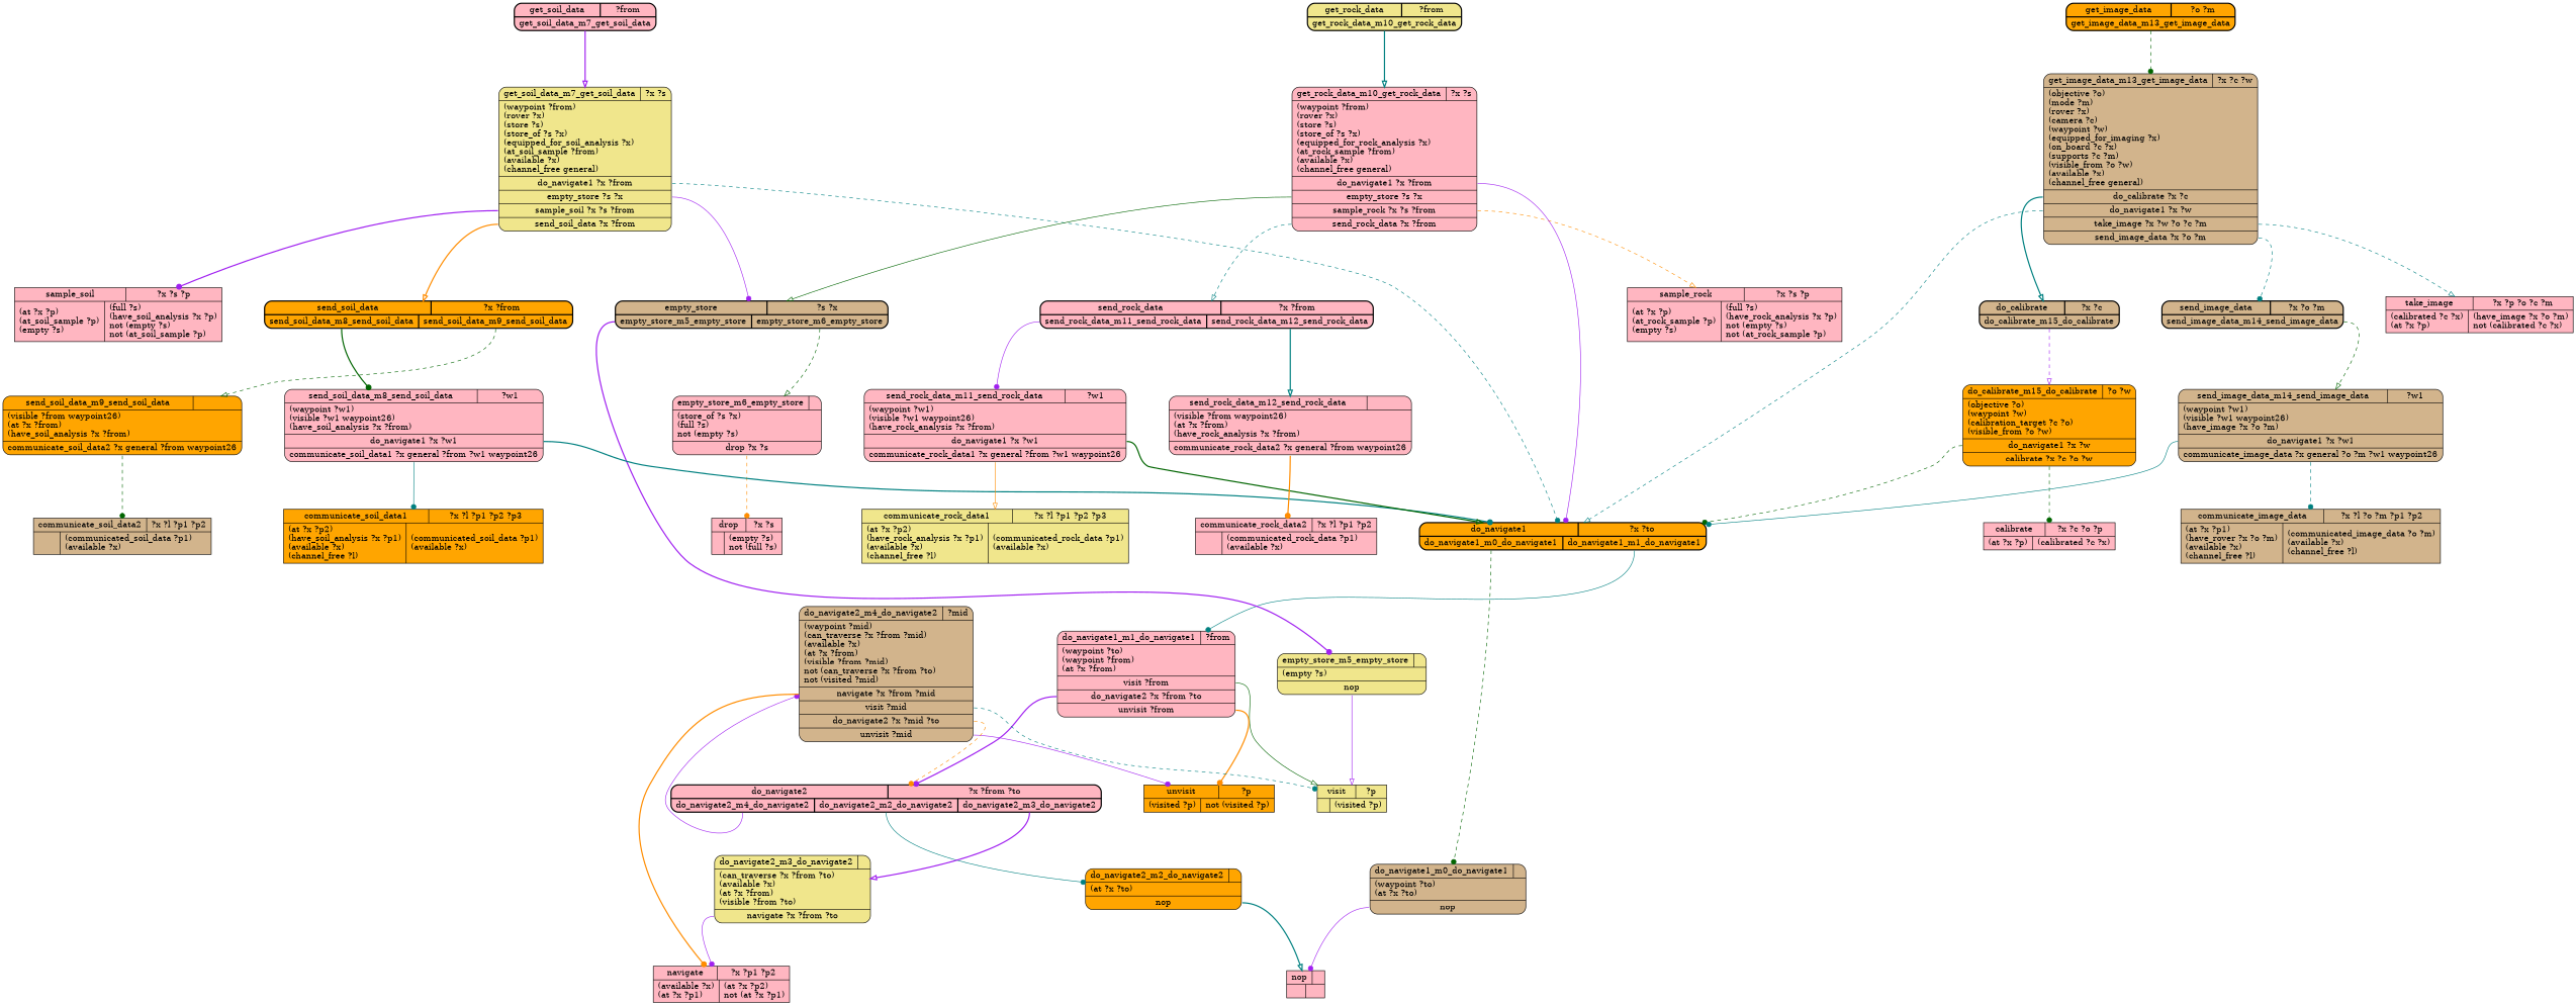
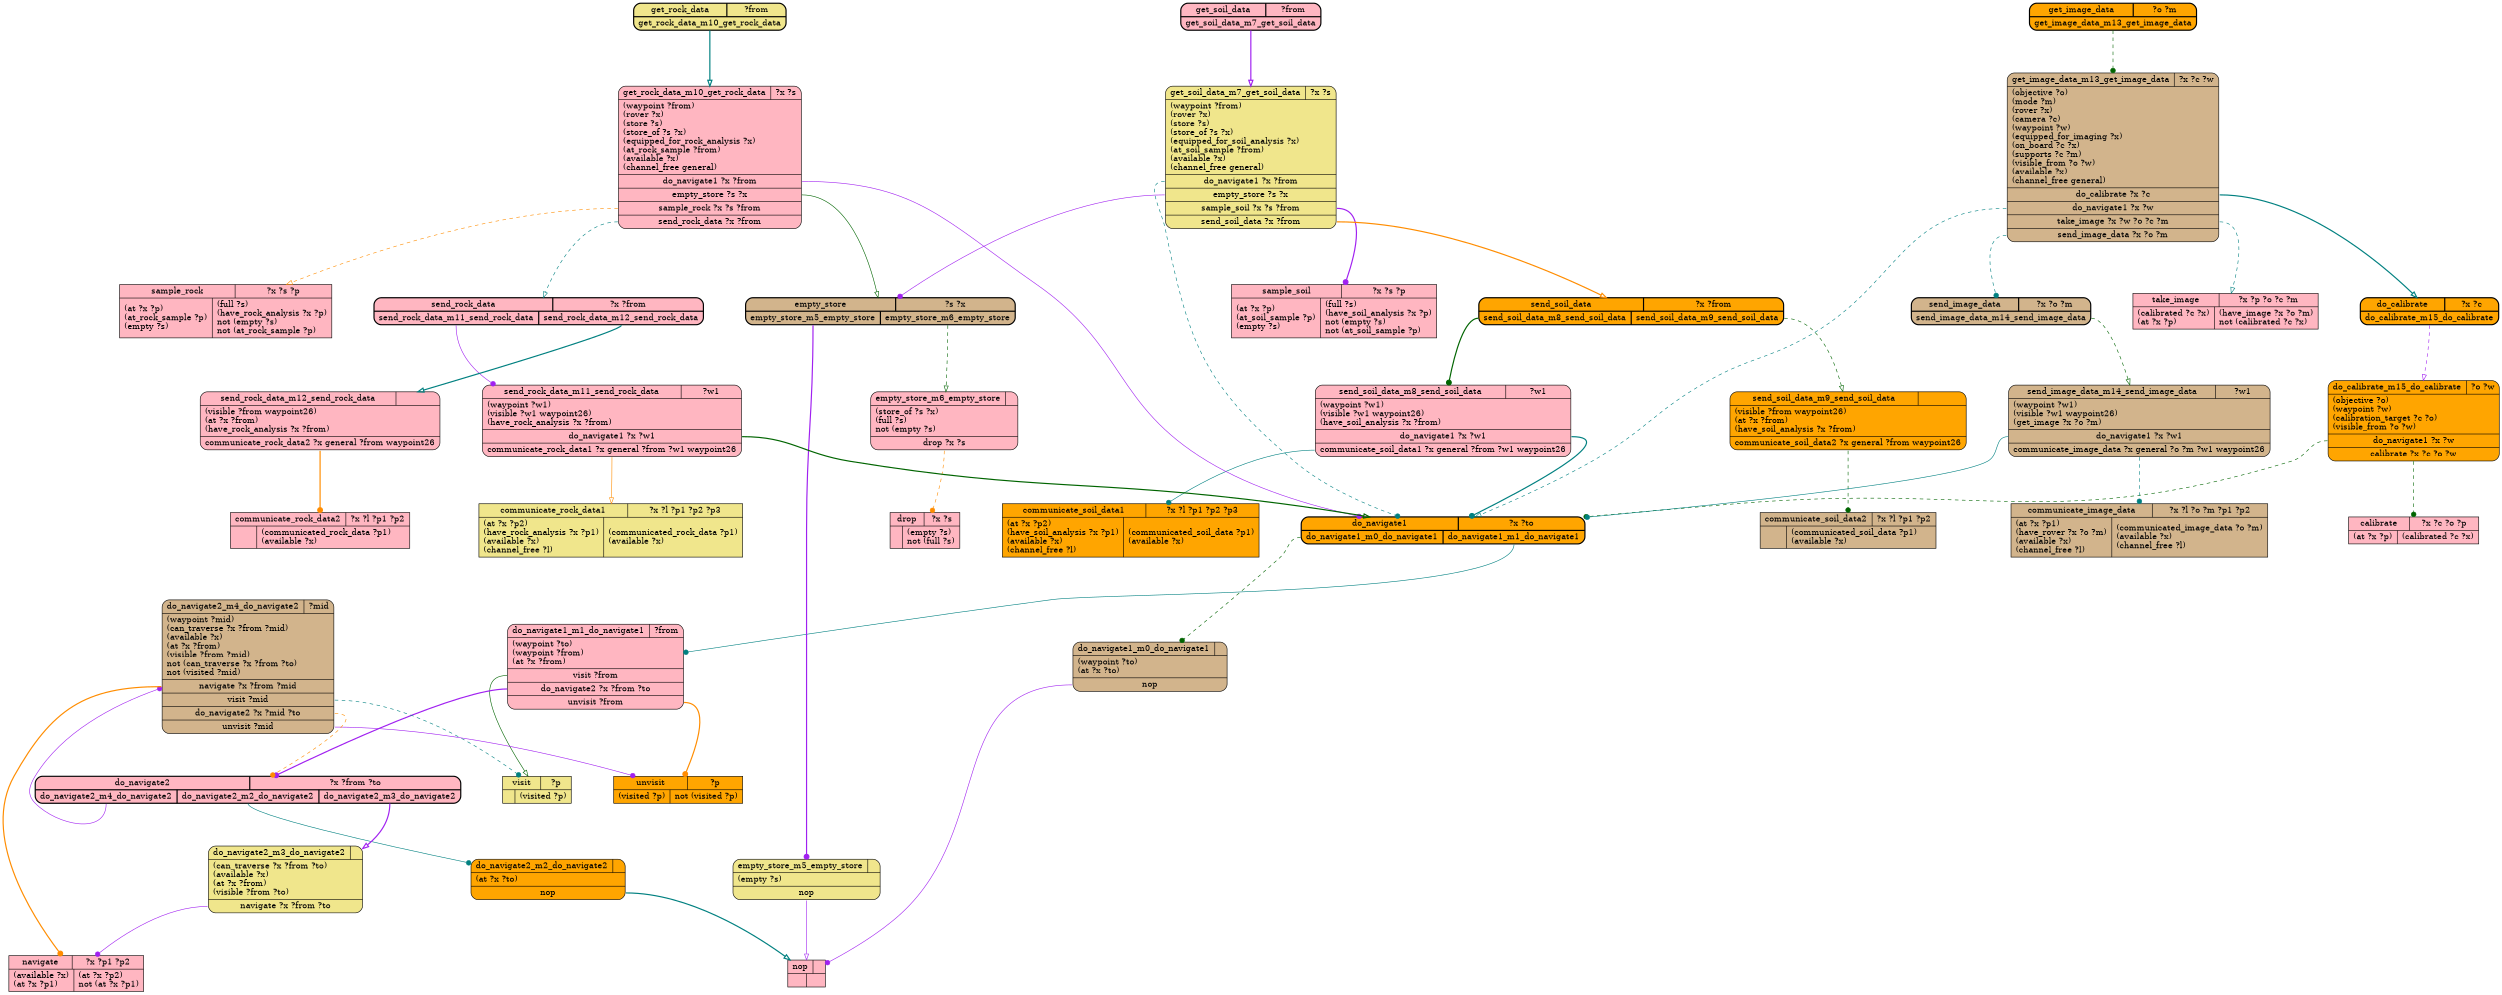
  digraph {
    nodesep=1
    ranksep=1
    node [fillcolor=lightpink shape=Mrecord style=filled]
    edge [arrowhead=dot color=teal style=dashed tailport=0]
    navigate [label="{{\N|?x ?p1 ?p2}|{(available ?x)\l(at ?x ?p1)\l|(at ?x ?p2)\lnot (at ?x ?p1)\l}}" shape=record]
    sample_soil [label="{{\N|?x ?s ?p}|{(at ?x ?p)\l(at_soil_sample ?p)\l(empty ?s)\l|(full ?s)\l(have_soil_analysis ?x ?p)\lnot (empty ?s)\lnot (at_soil_sample ?p)\l}}" shape=record]
    sample_rock [label="{{\N|?x ?s ?p}|{(at ?x ?p)\l(at_rock_sample ?p)\l(empty ?s)\l|(full ?s)\l(have_rock_analysis ?x ?p)\lnot (empty ?s)\lnot (at_rock_sample ?p)\l}}" shape=record]
    drop [label="{{\N|?x ?s}|{|(empty ?s)\lnot (full ?s)\l}}" shape=record]
    calibrate [label="{{\N|?x ?c ?o ?p}|{(at ?x ?p)\l|(calibrated ?c ?x)\l}}" shape=record]
    take_image [label="{{\N|?x ?p ?o ?c ?m}|{(calibrated ?c ?x)\l(at ?x ?p)\l|(have_image ?x ?o ?m)\lnot (calibrated ?c ?x)\l}}" shape=record]
    communicate_soil_data1 [fillcolor=orange label="{{\N|?x ?l ?p1 ?p2 ?p3}|{(at ?x ?p2)\l(have_soil_analysis ?x ?p1)\l(available ?x)\l(channel_free ?l)\l|(communicated_soil_data ?p1)\l(available ?x)\l}}" shape=record]
    communicate_soil_data2 [fillcolor=tan label="{{\N|?x ?l ?p1 ?p2}|{|(communicated_soil_data ?p1)\l(available ?x)\l}}" shape=record]
    communicate_rock_data1 [fillcolor=khaki label="{{\N|?x ?l ?p1 ?p2 ?p3}|{(at ?x ?p2)\l(have_rock_analysis ?x ?p1)\l(available ?x)\l(channel_free ?l)\l|(communicated_rock_data ?p1)\l(available ?x)\l}}" shape=record]
    communicate_rock_data2 [label="{{\N|?x ?l ?p1 ?p2}|{|(communicated_rock_data ?p1)\l(available ?x)\l}}" shape=record]
    communicate_image_data [fillcolor=tan label="{{\N|?x ?l ?o ?m ?p1 ?p2}|{(at ?x ?p1)\l(have_rover ?x ?o ?m)\l(available ?x)\l(channel_free ?l)\l|(communicated_image_data ?o ?m)\l(available ?x)\l(channel_free ?l)\l}}" shape=record]
    visit [fillcolor=khaki label="{{\N|?p}|{|(visited ?p)\l}}" shape=record]
    unvisit [fillcolor=orange label="{{\N|?p}|{(visited ?p)\l|not (visited ?p)\l}}" shape=record]
    nop [label="{{\N|}|{|}}" shape=record]
    do_navigate1 [fillcolor=orange label="{{\N|?x ?to}|{<0>do_navigate1_m0_do_navigate1|<1>do_navigate1_m1_do_navigate1}}" style="bold,filled"]
    do_navigate1_m0_do_navigate1 [fillcolor=tan label="{{\N|}|(waypoint ?to)\l(at ?x ?to)\l|<0>nop}"]
    do_navigate1_m1_do_navigate1 [label="{{\N|?from}|(waypoint ?to)\l(waypoint ?from)\l(at ?x ?from)\l|<0>visit ?from|<1>do_navigate2 ?x ?from ?to|<2>unvisit ?from}"]
    do_navigate2 [label="{{\N|?x ?from ?to}|{<0>do_navigate2_m4_do_navigate2|<1>do_navigate2_m2_do_navigate2|<2>do_navigate2_m3_do_navigate2}}" style="bold,filled"]
    do_navigate2_m4_do_navigate2 [fillcolor=tan label="{{\N|?mid}|(waypoint ?mid)\l(can_traverse ?x ?from ?mid)\l(available ?x)\l(at ?x ?from)\l(visible ?from ?mid)\lnot (can_traverse ?x ?from ?to)\lnot (visited ?mid)\l|<0>navigate ?x ?from ?mid|<1>visit ?mid|<2>do_navigate2 ?x ?mid ?to|<3>unvisit ?mid}"]
    do_navigate2_m2_do_navigate2 [fillcolor=orange label="{{\N|}|(at ?x ?to)\l|<0>nop}"]
    do_navigate2_m3_do_navigate2 [fillcolor=khaki label="{{\N|}|(can_traverse ?x ?from ?to)\l(available ?x)\l(at ?x ?from)\l(visible ?from ?to)\l|<0>navigate ?x ?from ?to}"]
    empty_store [fillcolor=tan label="{{\N|?s ?x}|{<0>empty_store_m5_empty_store|<1>empty_store_m6_empty_store}}" style="bold,filled"]
    empty_store_m5_empty_store [fillcolor=khaki label="{{\N|}|(empty ?s)\l|<0>nop}"]
    empty_store_m6_empty_store [label="{{\N|}|(store_of ?s ?x)\l(full ?s)\lnot (empty ?s)\l|<0>drop ?x ?s}"]
    get_soil_data [label="{{\N|?from}|{<0>get_soil_data_m7_get_soil_data}}" style="bold,filled"]
    get_soil_data_m7_get_soil_data [fillcolor=khaki label="{{\N|?x ?s}|(waypoint ?from)\l(rover ?x)\l(store ?s)\l(store_of ?s ?x)\l(equipped_for_soil_analysis ?x)\l(at_soil_sample ?from)\l(available ?x)\l(channel_free general)\l|<0>do_navigate1 ?x ?from|<1>empty_store ?s ?x|<2>sample_soil ?x ?s ?from|<3>send_soil_data ?x ?from}"]
    send_soil_data [fillcolor=orange label="{{\N|?x ?from}|{<0>send_soil_data_m8_send_soil_data|<1>send_soil_data_m9_send_soil_data}}" style="bold,filled"]
    send_soil_data_m8_send_soil_data [label="{{\N|?w1}|(waypoint ?w1)\l(visible ?w1 waypoint26)\l(have_soil_analysis ?x ?from)\l|<0>do_navigate1 ?x ?w1|<1>communicate_soil_data1 ?x general ?from ?w1 waypoint26}"]
    send_soil_data_m9_send_soil_data [fillcolor=orange label="{{\N|}|(visible ?from waypoint26)\l(at ?x ?from)\l(have_soil_analysis ?x ?from)\l|<0>communicate_soil_data2 ?x general ?from waypoint26}"]
    get_rock_data [fillcolor=khaki label="{{\N|?from}|{<0>get_rock_data_m10_get_rock_data}}" style="bold,filled"]
    get_rock_data_m10_get_rock_data [label="{{\N|?x ?s}|(waypoint ?from)\l(rover ?x)\l(store ?s)\l(store_of ?s ?x)\l(equipped_for_rock_analysis ?x)\l(at_rock_sample ?from)\l(available ?x)\l(channel_free general)\l|<0>do_navigate1 ?x ?from|<1>empty_store ?s ?x|<2>sample_rock ?x ?s ?from|<3>send_rock_data ?x ?from}"]
    send_rock_data [label="{{\N|?x ?from}|{<0>send_rock_data_m11_send_rock_data|<1>send_rock_data_m12_send_rock_data}}" style="bold,filled"]
    send_rock_data_m11_send_rock_data [label="{{\N|?w1}|(waypoint ?w1)\l(visible ?w1 waypoint26)\l(have_rock_analysis ?x ?from)\l|<0>do_navigate1 ?x ?w1|<1>communicate_rock_data1 ?x general ?from ?w1 waypoint26}"]
    send_rock_data_m12_send_rock_data [label="{{\N|}|(visible ?from waypoint26)\l(at ?x ?from)\l(have_rock_analysis ?x ?from)\l|<0>communicate_rock_data2 ?x general ?from waypoint26}"]
    get_image_data [fillcolor=orange label="{{\N|?o ?m}|{<0>get_image_data_m13_get_image_data}}" style="bold,filled"]
    get_image_data_m13_get_image_data [fillcolor=tan label="{{\N|?x ?c ?w}|(objective ?o)\l(mode ?m)\l(rover ?x)\l(camera ?c)\l(waypoint ?w)\l(equipped_for_imaging ?x)\l(on_board ?c ?x)\l(supports ?c ?m)\l(visible_from ?o ?w)\l(available ?x)\l(channel_free general)\l|<0>do_calibrate ?x ?c|<1>do_navigate1 ?x ?w|<2>take_image ?x ?w ?o ?c ?m|<3>send_image_data ?x ?o ?m}"]
-   do_calibrate [fillcolor=tan label="{{\N|?x ?c}|{<0>do_calibrate_m15_do_calibrate}}" style="bold,filled"]
+   do_calibrate [fillcolor=orange label="{{\N|?x ?c}|{<0>do_calibrate_m15_do_calibrate}}" style="bold,filled"]
    send_image_data [fillcolor=tan label="{{\N|?x ?o ?m}|{<0>send_image_data_m14_send_image_data}}" style="bold,filled"]
    do_calibrate_m15_do_calibrate [fillcolor=orange label="{{\N|?o ?w}|(objective ?o)\l(waypoint ?w)\l(calibration_target ?c ?o)\l(visible_from ?o ?w)\l|<0>do_navigate1 ?x ?w|<1>calibrate ?x ?c ?o ?w}"]
-   send_image_data_m14_send_image_data [fillcolor=tan label="{{\N|?w1}|(waypoint ?w1)\l(visible ?w1 waypoint26)\l(have_image ?x ?o ?m)\l|<0>do_navigate1 ?x ?w1|<1>communicate_image_data ?x general ?o ?m ?w1 waypoint26}"]
+   send_image_data_m14_send_image_data [fillcolor=tan label="{{\N|?w1}|(waypoint ?w1)\l(visible ?w1 waypoint26)\l(get_image ?x ?o ?m)\l|<0>do_navigate1 ?x ?w1|<1>communicate_image_data ?x general ?o ?m ?w1 waypoint26}"]
    do_navigate1 -> do_navigate1_m0_do_navigate1 [color=darkgreen]
    do_navigate1 -> do_navigate1_m1_do_navigate1 [style=solid tailport=1]
    do_navigate1_m0_do_navigate1 -> nop [color=purple style=solid]
    do_navigate1_m1_do_navigate1 -> visit [arrowhead=onormal color=darkgreen style=solid]
    do_navigate1_m1_do_navigate1 -> unvisit [color=darkorange style=bold tailport=2]
    do_navigate1_m1_do_navigate1 -> do_navigate2 [color=purple style=bold tailport=1]
    do_navigate2 -> do_navigate2_m4_do_navigate2 [color=purple style=solid]
    do_navigate2 -> do_navigate2_m2_do_navigate2 [style=solid tailport=1]
    do_navigate2 -> do_navigate2_m3_do_navigate2 [arrowhead=onormal color=purple style=bold tailport=2]
    do_navigate2_m4_do_navigate2 -> navigate [color=darkorange style=bold]
    do_navigate2_m4_do_navigate2 -> visit [tailport=1]
    do_navigate2_m4_do_navigate2 -> unvisit [color=purple style=solid tailport=3]
    do_navigate2_m4_do_navigate2 -> do_navigate2 [color=darkorange tailport=2]
    do_navigate2_m2_do_navigate2 -> nop [arrowhead=onormal style=bold]
    do_navigate2_m3_do_navigate2 -> navigate [color=purple style=solid]
    empty_store -> empty_store_m5_empty_store [color=purple style=bold]
    empty_store -> empty_store_m6_empty_store [arrowhead=onormal color=darkgreen tailport=1]
-   empty_store_m5_empty_store -> visit [arrowhead=onormal color=purple style=solid]
+   empty_store_m5_empty_store -> nop [arrowhead=onormal color=purple style=solid]
    empty_store_m6_empty_store -> drop [color=darkorange]
    get_soil_data -> get_soil_data_m7_get_soil_data [arrowhead=onormal color=purple style=bold]
    get_soil_data_m7_get_soil_data -> sample_soil [color=purple style=bold tailport=2]
    get_soil_data_m7_get_soil_data -> do_navigate1
    get_soil_data_m7_get_soil_data -> empty_store [color=purple style=solid tailport=1]
    get_soil_data_m7_get_soil_data -> send_soil_data [arrowhead=onormal color=darkorange style=bold tailport=3]
    send_soil_data -> send_soil_data_m8_send_soil_data [color=darkgreen style=bold]
    send_soil_data -> send_soil_data_m9_send_soil_data [arrowhead=onormal color=darkgreen tailport=1]
    send_soil_data_m8_send_soil_data -> communicate_soil_data1 [style=solid tailport=1]
    send_soil_data_m8_send_soil_data -> do_navigate1 [style=bold]
    send_soil_data_m9_send_soil_data -> communicate_soil_data2 [color=darkgreen]
    get_rock_data -> get_rock_data_m10_get_rock_data [arrowhead=onormal style=bold]
    get_rock_data_m10_get_rock_data -> sample_rock [arrowhead=onormal color=darkorange tailport=2]
    get_rock_data_m10_get_rock_data -> do_navigate1 [color=purple style=solid]
    get_rock_data_m10_get_rock_data -> empty_store [arrowhead=onormal color=darkgreen style=solid tailport=1]
    get_rock_data_m10_get_rock_data -> send_rock_data [arrowhead=onormal tailport=3]
    send_rock_data -> send_rock_data_m11_send_rock_data [color=purple style=solid]
    send_rock_data -> send_rock_data_m12_send_rock_data [arrowhead=onormal style=bold tailport=1]
    send_rock_data_m11_send_rock_data -> communicate_rock_data1 [arrowhead=onormal color=darkorange style=solid tailport=1]
    send_rock_data_m11_send_rock_data -> do_navigate1 [arrowhead=onormal color=darkgreen style=bold]
    send_rock_data_m12_send_rock_data -> communicate_rock_data2 [color=darkorange style=bold]
    get_image_data -> get_image_data_m13_get_image_data [color=darkgreen]
    get_image_data_m13_get_image_data -> take_image [arrowhead=onormal tailport=2]
    get_image_data_m13_get_image_data -> do_navigate1 [arrowhead=onormal tailport=1]
    get_image_data_m13_get_image_data -> do_calibrate [arrowhead=onormal style=bold]
    get_image_data_m13_get_image_data -> send_image_data [tailport=3]
    do_calibrate -> do_calibrate_m15_do_calibrate [arrowhead=onormal color=purple]
    send_image_data -> send_image_data_m14_send_image_data [arrowhead=onormal color=darkgreen]
    do_calibrate_m15_do_calibrate -> calibrate [color=darkgreen tailport=1]
    do_calibrate_m15_do_calibrate -> do_navigate1 [color=darkgreen]
    send_image_data_m14_send_image_data -> communicate_image_data [tailport=1]
    send_image_data_m14_send_image_data -> do_navigate1 [style=solid]
  }
